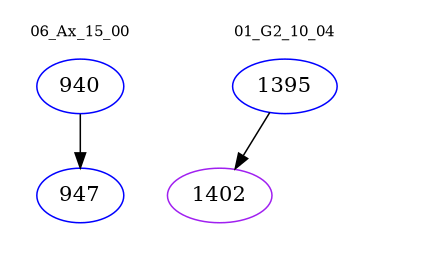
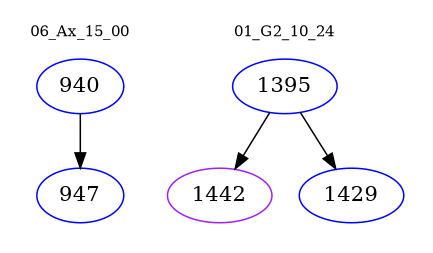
  digraph {
    node [color=blue]
    edge [color=black]
    n1 [label=940]
    n2 [label=947]
    n3 [label=1395]
-   n4 [color=purple label=1402]
+   n4 [color=purple label=1442]
+   n5 [label=1429]
    subgraph cluster_1 {
      color=white
      fontsize=10
      label="06_Ax_15_00"
      n1
      n2
    }
    subgraph cluster_2 {
      color=white
      fontsize=10
-     label="01_G2_10_04"
+     label="01_G2_10_24"
      n3
      n4
+     n5
    }
    n1 -> n2
    n3 -> n4
+   n3 -> n5
  }
